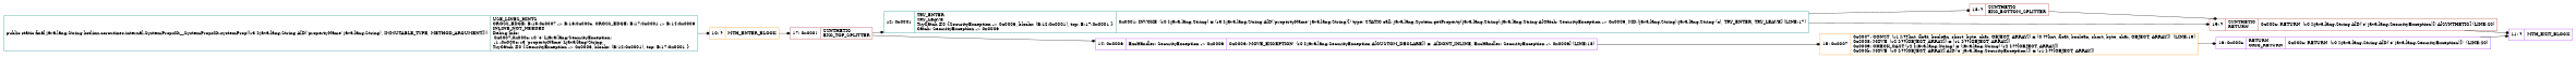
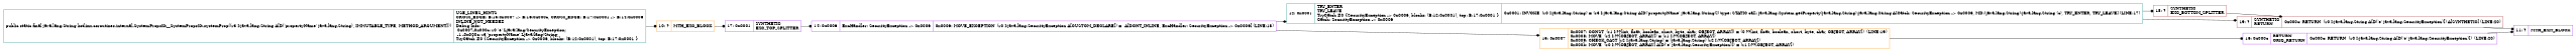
  digraph {
    rankdir=LR
    node [color=purple shape=record]
    edge [arrowhead=diamond]
-   n1 [color=darkorange label="{10\:\ ?|MTH_ENTER_BLOCK\l}"]
-   n2 [color=brown label="{17\:\ 0x0001|SYNTHETIC\lEXC_TOP_SPLITTER\l}"]
+   n1 [color=darkorange label="{10\:\ ?|MTH_EXC_BLOCK\l}"]
+   n2 [label="{17\:\ 0x0001|SYNTHETIC\lEXC_TOP_SPLITTER\l}"]
    n3 [color=teal label="{12\:\ 0x0001|TRY_ENTER\lTRY_LEAVE\lTryCatch #0 \{SecurityException \-\> 0x0006, blocks: (B:12:0x0001), top: B:17:0x0001 \}\lCatch: SecurityException \-\> 0x0006\l|0x0001: INVOKE  (r0 I:java.lang.String) = (r3 I:java.lang.String A[D('propertyName' java.lang.String)]) type: STATIC call: java.lang.System.getProperty(java.lang.String):java.lang.String A[Catch: SecurityException \-\> 0x0006, MD:(java.lang.String):java.lang.String (c), TRY_ENTER, TRY_LEAVE] (LINE:17)\l}"]
    n4 [label="{14\:\ 0x0006|ExcHandler: SecurityException \-\> 0x0006\l|0x0006: MOVE_EXCEPTION  (r0 I:java.lang.SecurityException A[CUSTOM_DECLARE]) =  A[DONT_INLINE, ExcHandler: SecurityException \-\> 0x0006] (LINE:18)\l}"]
    n5 [color=brown label="{18\:\ ?|SYNTHETIC\lEXC_BOTTOM_SPLITTER\l}"]
    n6 [color=brown label="{19\:\ ?|SYNTHETIC\lRETURN\l|0x000c: RETURN  (r0 I:java.lang.String A[D('e' java.lang.SecurityException)]) A[SYNTHETIC] (LINE:20)\l}"]
    n7 [color=darkorange label="{15\:\ 0x0007|0x0007: CONST  (r1 I:??[int, float, boolean, short, byte, char, OBJECT, ARRAY]) = (0 ??[int, float, boolean, short, byte, char, OBJECT, ARRAY])  (LINE:19)\l0x0008: MOVE  (r2 I:??[OBJECT, ARRAY]) = (r1 I:??[OBJECT, ARRAY]) \l0x0009: CHECK_CAST (r2 I:java.lang.String) = (java.lang.String) (r2 I:??[OBJECT, ARRAY]) \l0x000b: MOVE  (r0 I:??[OBJECT, ARRAY] A[D('e' java.lang.SecurityException)]) = (r1 I:??[OBJECT, ARRAY]) \l}"]
    n8 [label="{11\:\ ?|MTH_EXIT_BLOCK\l}"]
    n9 [label="{16\:\ 0x000c|RETURN\lORIG_RETURN\l|0x000c: RETURN  (r0 I:java.lang.String A[D('e' java.lang.SecurityException)])  (LINE:20)\l}"]
    n10 [color=teal label="{public static final java.lang.String kotlinx.coroutines.internal.SystemPropsKt__SystemPropsKt.systemProp((r3 I:java.lang.String A[D('propertyName' java.lang.String), IMMUTABLE_TYPE, METHOD_ARGUMENT]))  | USE_LINES_HINTS\lCROSS_EDGE: B:15:0x0007 \-\> B:16:0x000c, CROSS_EDGE: B:17:0x0001 \-\> B:14:0x0006\lINLINE_NOT_NEEDED\lDebug Info:\l  0x0007\-0x000c: r0 'e' Ljava\/lang\/SecurityException;\l  \-1 \-0x000c: r3 'propertyName' Ljava\/lang\/String;\lTryCatch #0 \{SecurityException \-\> 0x0006, blocks: (B:12:0x0001), top: B:17:0x0001 \}\l}"]
-   n1 -> n2
-   n2 -> n3
-   n2 -> n4
+   n1 -> n2 [arrowhead=dot]
+   n4 -> n3
+   n2 -> n4 [arrowhead=dot]
    n3 -> n5 [arrowhead=dot]
    n3 -> n6
    n4 -> n7
    n5 -> n6
    n6 -> n8 [arrowhead=dot]
-   n7 -> n9
+   n7 -> n9 [arrowhead=dot]
    n9 -> n8
    n10 -> n1 [arrowhead=dot]
  }
